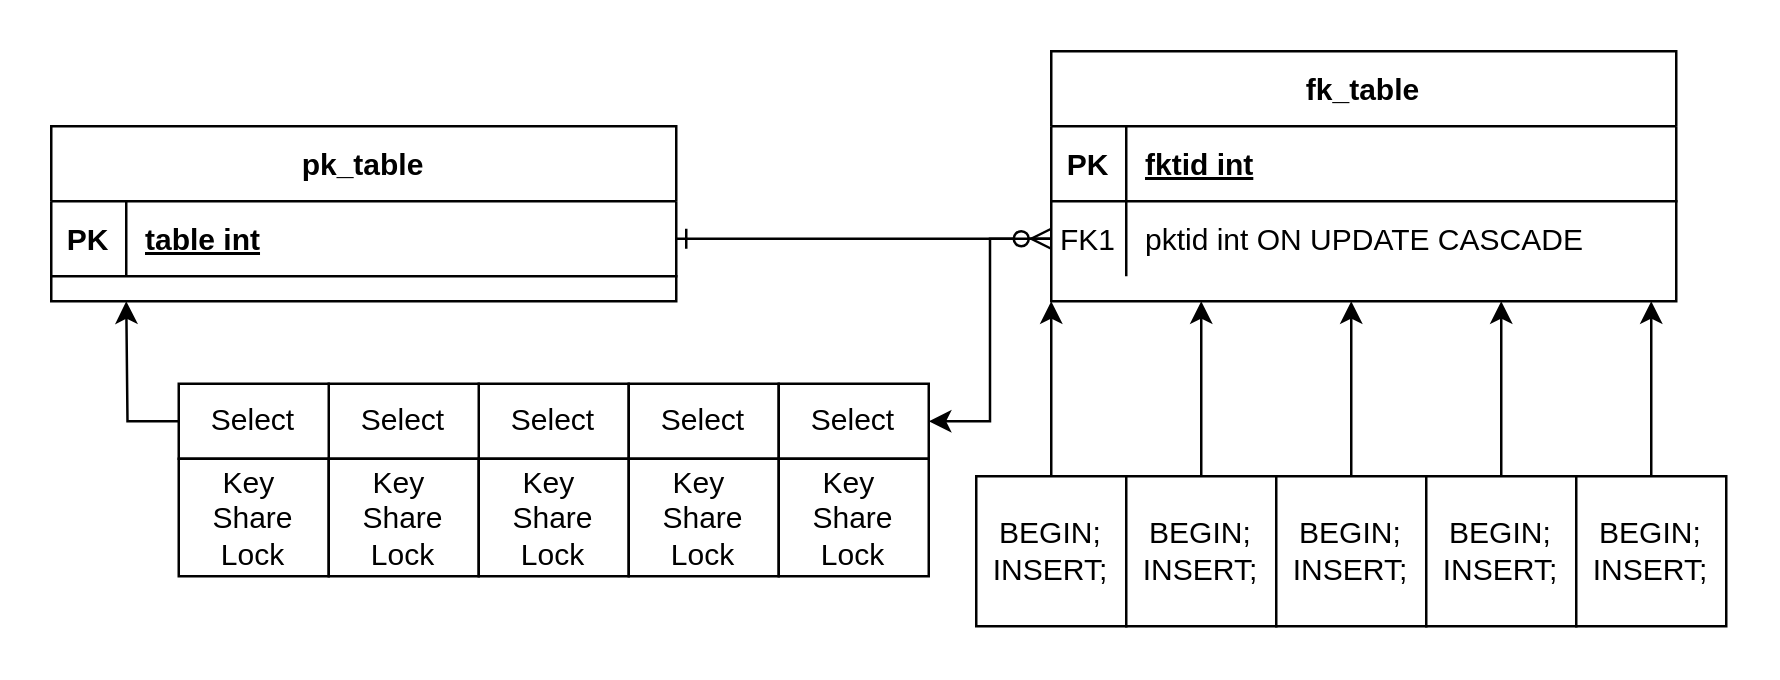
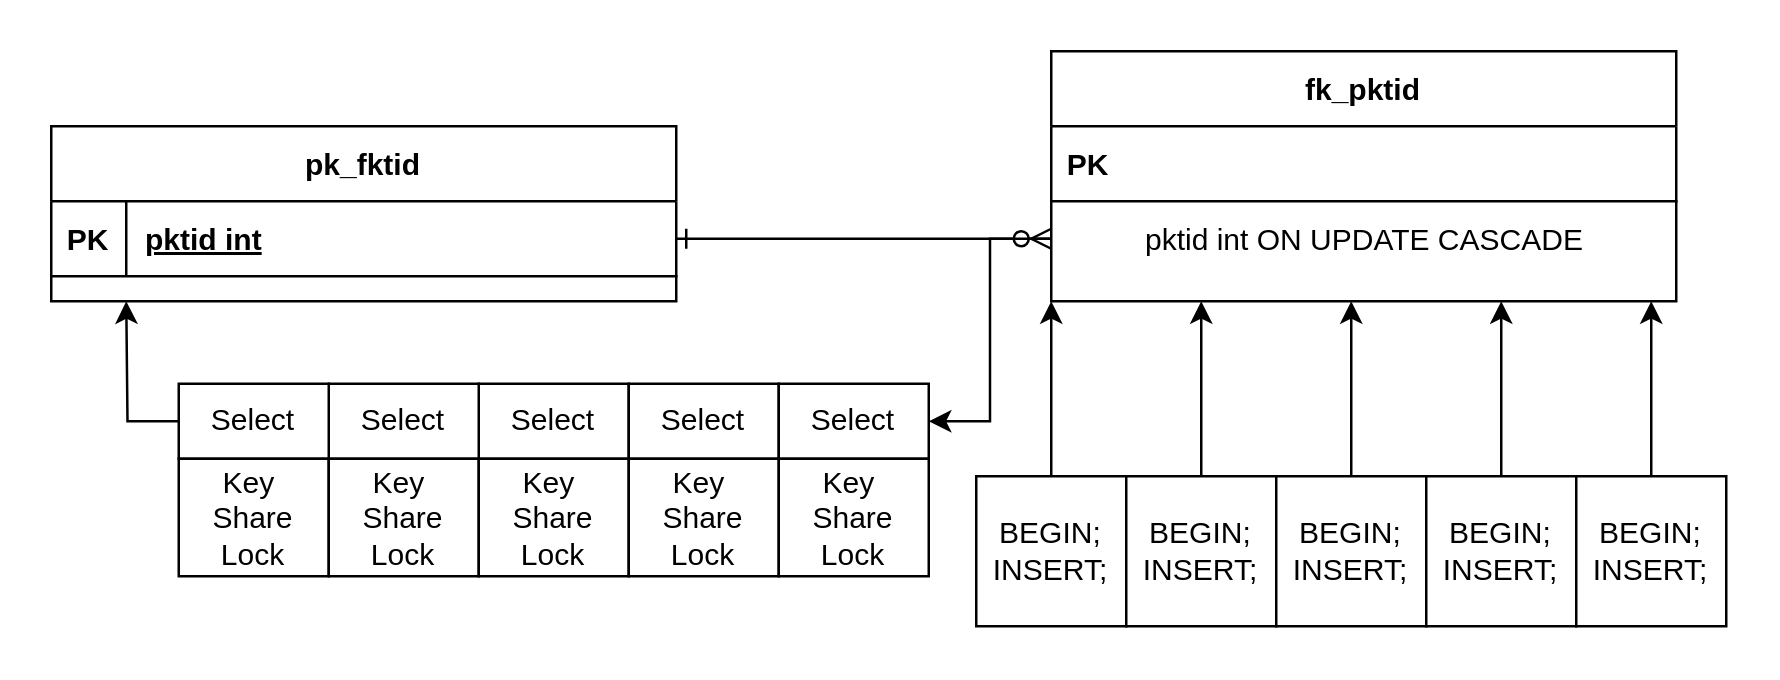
  <mxCell id="0" />
  <mxCell id="1" parent="0" />
  <mxCell id="2" value="" style="edgeStyle=entityRelationEdgeStyle;endArrow=ERzeroToMany;startArrow=ERone;endFill=1;startFill=0;" edge="1" parent="1" source="11" target="7"><mxGeometry width="100" height="100" relative="1" as="geometry"><mxPoint x="290" y="450" as="sourcePoint" /><mxPoint x="390" y="350" as="targetPoint" /></mxGeometry></mxCell>
- <mxCell id="3" value="fk_table" style="shape=table;startSize=30;container=1;collapsible=1;childLayout=tableLayout;fixedRows=1;rowLines=0;fontStyle=1;align=center;resizeLast=1;" vertex="1" parent="1"><mxGeometry x="420" y="20" width="250" height="100" as="geometry" /></mxCell>
+ <mxCell id="3" value="fk_pktid" style="shape=table;startSize=30;container=1;collapsible=1;childLayout=tableLayout;fixedRows=1;rowLines=0;fontStyle=1;align=center;resizeLast=1;" vertex="1" parent="1"><mxGeometry x="420" y="20" width="250" height="100" as="geometry" /></mxCell>
  <mxCell id="4" value="" style="shape=partialRectangle;collapsible=0;dropTarget=0;pointerEvents=0;fillColor=none;points=[[0,0.5],[1,0.5]];portConstraint=eastwest;top=0;left=0;right=0;bottom=1;" vertex="1" parent="3"><mxGeometry y="30" width="250" height="30" as="geometry" /></mxCell>
  <mxCell id="5" value="PK" style="shape=partialRectangle;overflow=hidden;connectable=0;fillColor=none;top=0;left=0;bottom=0;right=0;fontStyle=1;" vertex="1" parent="4"><mxGeometry width="30" height="30" as="geometry"><mxRectangle width="30" height="30" as="alternateBounds" /></mxGeometry></mxCell>
- <mxCell id="6" value="fktid int" style="shape=partialRectangle;overflow=hidden;connectable=0;fillColor=none;top=0;left=0;bottom=0;right=0;align=left;spacingLeft=6;fontStyle=5;" vertex="1" parent="4"><mxGeometry x="30" width="220" height="30" as="geometry"><mxRectangle width="220" height="30" as="alternateBounds" /></mxGeometry></mxCell>
  <mxCell id="7" value="" style="shape=partialRectangle;collapsible=0;dropTarget=0;pointerEvents=0;fillColor=none;points=[[0,0.5],[1,0.5]];portConstraint=eastwest;top=0;left=0;right=0;bottom=0;" vertex="1" parent="3"><mxGeometry y="60" width="250" height="30" as="geometry" /></mxCell>
- <mxCell id="8" value="FK1" style="shape=partialRectangle;overflow=hidden;connectable=0;fillColor=none;top=0;left=0;bottom=0;right=0;" vertex="1" parent="7"><mxGeometry width="30" height="30" as="geometry"><mxRectangle width="30" height="30" as="alternateBounds" /></mxGeometry></mxCell>
  <mxCell id="9" value="pktid int ON UPDATE CASCADE" style="shape=partialRectangle;overflow=hidden;connectable=0;fillColor=none;top=0;left=0;bottom=0;right=0;align=left;spacingLeft=6;" vertex="1" parent="7"><mxGeometry x="30" width="220" height="30" as="geometry"><mxRectangle width="220" height="30" as="alternateBounds" /></mxGeometry></mxCell>
- <mxCell id="10" value="pk_table" style="shape=table;startSize=30;container=1;collapsible=1;childLayout=tableLayout;fixedRows=1;rowLines=0;fontStyle=1;align=center;resizeLast=1;" vertex="1" parent="1"><mxGeometry x="20" y="50" width="250" height="70" as="geometry" /></mxCell>
+ <mxCell id="10" value="pk_fktid" style="shape=table;startSize=30;container=1;collapsible=1;childLayout=tableLayout;fixedRows=1;rowLines=0;fontStyle=1;align=center;resizeLast=1;" vertex="1" parent="1"><mxGeometry x="20" y="50" width="250" height="70" as="geometry" /></mxCell>
  <mxCell id="11" value="" style="shape=partialRectangle;collapsible=0;dropTarget=0;pointerEvents=0;fillColor=none;points=[[0,0.5],[1,0.5]];portConstraint=eastwest;top=0;left=0;right=0;bottom=1;" vertex="1" parent="10"><mxGeometry y="30" width="250" height="30" as="geometry" /></mxCell>
  <mxCell id="12" value="PK" style="shape=partialRectangle;overflow=hidden;connectable=0;fillColor=none;top=0;left=0;bottom=0;right=0;fontStyle=1;" vertex="1" parent="11"><mxGeometry width="30" height="30" as="geometry"><mxRectangle width="30" height="30" as="alternateBounds" /></mxGeometry></mxCell>
- <mxCell id="13" value="table int" style="shape=partialRectangle;overflow=hidden;connectable=0;fillColor=none;top=0;left=0;bottom=0;right=0;align=left;spacingLeft=6;fontStyle=5;" vertex="1" parent="11"><mxGeometry x="30" width="220" height="30" as="geometry"><mxRectangle width="220" height="30" as="alternateBounds" /></mxGeometry></mxCell>
+ <mxCell id="13" value="pktid int" style="shape=partialRectangle;overflow=hidden;connectable=0;fillColor=none;top=0;left=0;bottom=0;right=0;align=left;spacingLeft=6;fontStyle=5;" vertex="1" parent="11"><mxGeometry x="30" width="220" height="30" as="geometry"><mxRectangle width="220" height="30" as="alternateBounds" /></mxGeometry></mxCell>
  <mxCell id="14" style="edgeStyle=orthogonalEdgeStyle;rounded=0;orthogonalLoop=1;jettySize=auto;html=1;exitX=0.5;exitY=0;exitDx=0;exitDy=0;entryX=0;entryY=1;entryDx=0;entryDy=0;" edge="1" parent="1" source="15" target="3"><mxGeometry relative="1" as="geometry" /></mxCell>
  <mxCell id="15" value="&lt;div&gt;BEGIN;&lt;/div&gt;&lt;span style=&quot;text-align: start;&quot;&gt;&lt;div style=&quot;text-align: center;&quot;&gt;&lt;span style=&quot;background-color: initial;&quot;&gt;INSERT;&lt;font face=&quot;monospace&quot; color=&quot;rgba(0, 0, 0, 0)&quot;&gt;&lt;span style=&quot;font-size: 0px; text-wrap: nowrap;&quot;&gt;%3CmxGraphModel%3E%3Croot%3E%3CmxCell%20id%3D%220%22%2F%3E%3CmxCell%20id%3D%221%22%20parent%3D%220%22%2F%3E%3CmxCell%20id%3D%222%22%20value%3D%22%22%20style%3D%22whiteSpace%3Dwrap%3Bhtml%3D1%3Baspect%3Dfixed%3B%22%20vertex%3D%221%22%20parent%3D%221%22%3E%3CmxGeometry%20x%3D%22440%22%20y%3D%22460%22%20width%3D%2250%22%20height%3D%2250%22%20as%3D%22geometry%22%2F%3E%3C%2FmxCell%3E%3C%2Froot%3E%3C%2FmxGraphModel%3&lt;/span&gt;&lt;/font&gt;&lt;/span&gt;&lt;/div&gt;&lt;/span&gt;" style="whiteSpace=wrap;html=1;aspect=fixed;" vertex="1" parent="1"><mxGeometry x="390" y="190" width="60" height="60" as="geometry" /></mxCell>
  <mxCell id="16" style="edgeStyle=orthogonalEdgeStyle;rounded=0;orthogonalLoop=1;jettySize=auto;html=1;exitX=0.5;exitY=0;exitDx=0;exitDy=0;" edge="1" parent="1" source="17"><mxGeometry relative="1" as="geometry"><mxPoint x="480" y="120" as="targetPoint" /></mxGeometry></mxCell>
  <mxCell id="17" value="&lt;div&gt;BEGIN;&lt;/div&gt;&lt;span style=&quot;text-align: start;&quot;&gt;&lt;div style=&quot;text-align: center;&quot;&gt;&lt;span style=&quot;background-color: initial;&quot;&gt;INSERT;&lt;font face=&quot;monospace&quot; color=&quot;rgba(0, 0, 0, 0)&quot;&gt;&lt;span style=&quot;font-size: 0px; text-wrap: nowrap;&quot;&gt;%3CmxGraphModel%3E%3Croot%3E%3CmxCell%20id%3D%220%22%2F%3E%3CmxCell%20id%3D%221%22%20parent%3D%220%22%2F%3E%3CmxCell%20id%3D%222%22%20value%3D%22%22%20style%3D%22whiteSpace%3Dwrap%3Bhtml%3D1%3Baspect%3Dfixed%3B%22%20vertex%3D%221%22%20parent%3D%221%22%3E%3CmxGeometry%20x%3D%22440%22%20y%3D%22460%22%20width%3D%2250%22%20height%3D%2250%22%20as%3D%22geometry%22%2F%3E%3C%2FmxCell%3E%3C%2Froot%3E%3C%2FmxGraphModel%3&lt;/span&gt;&lt;/font&gt;&lt;/span&gt;&lt;/div&gt;&lt;/span&gt;" style="whiteSpace=wrap;html=1;aspect=fixed;" vertex="1" parent="1"><mxGeometry x="450" y="190" width="60" height="60" as="geometry" /></mxCell>
  <mxCell id="18" style="edgeStyle=orthogonalEdgeStyle;rounded=0;orthogonalLoop=1;jettySize=auto;html=1;exitX=0.5;exitY=0;exitDx=0;exitDy=0;" edge="1" parent="1" source="19"><mxGeometry relative="1" as="geometry"><mxPoint x="540" y="120" as="targetPoint" /></mxGeometry></mxCell>
  <mxCell id="19" value="&lt;div&gt;BEGIN;&lt;/div&gt;&lt;span style=&quot;text-align: start;&quot;&gt;&lt;div style=&quot;text-align: center;&quot;&gt;&lt;span style=&quot;background-color: initial;&quot;&gt;INSERT;&lt;font face=&quot;monospace&quot; color=&quot;rgba(0, 0, 0, 0)&quot;&gt;&lt;span style=&quot;font-size: 0px; text-wrap: nowrap;&quot;&gt;%3CmxGraphModel%3E%3Croot%3E%3CmxCell%20id%3D%220%22%2F%3E%3CmxCell%20id%3D%221%22%20parent%3D%220%22%2F%3E%3CmxCell%20id%3D%222%22%20value%3D%22%22%20style%3D%22whiteSpace%3Dwrap%3Bhtml%3D1%3Baspect%3Dfixed%3B%22%20vertex%3D%221%22%20parent%3D%221%22%3E%3CmxGeometry%20x%3D%22440%22%20y%3D%22460%22%20width%3D%2250%22%20height%3D%2250%22%20as%3D%22geometry%22%2F%3E%3C%2FmxCell%3E%3C%2Froot%3E%3C%2FmxGraphModel%3&lt;/span&gt;&lt;/font&gt;&lt;/span&gt;&lt;/div&gt;&lt;/span&gt;" style="whiteSpace=wrap;html=1;aspect=fixed;" vertex="1" parent="1"><mxGeometry x="510" y="190" width="60" height="60" as="geometry" /></mxCell>
  <mxCell id="20" style="edgeStyle=orthogonalEdgeStyle;rounded=0;orthogonalLoop=1;jettySize=auto;html=1;exitX=0.5;exitY=0;exitDx=0;exitDy=0;" edge="1" parent="1" source="21"><mxGeometry relative="1" as="geometry"><mxPoint x="600" y="120" as="targetPoint" /></mxGeometry></mxCell>
  <mxCell id="21" value="&lt;div&gt;BEGIN;&lt;/div&gt;&lt;span style=&quot;text-align: start;&quot;&gt;&lt;div style=&quot;text-align: center;&quot;&gt;&lt;span style=&quot;background-color: initial;&quot;&gt;INSERT;&lt;font face=&quot;monospace&quot; color=&quot;rgba(0, 0, 0, 0)&quot;&gt;&lt;span style=&quot;font-size: 0px; text-wrap: nowrap;&quot;&gt;%3CmxGraphModel%3E%3Croot%3E%3CmxCell%20id%3D%220%22%2F%3E%3CmxCell%20id%3D%221%22%20parent%3D%220%22%2F%3E%3CmxCell%20id%3D%222%22%20value%3D%22%22%20style%3D%22whiteSpace%3Dwrap%3Bhtml%3D1%3Baspect%3Dfixed%3B%22%20vertex%3D%221%22%20parent%3D%221%22%3E%3CmxGeometry%20x%3D%22440%22%20y%3D%22460%22%20width%3D%2250%22%20height%3D%2250%22%20as%3D%22geometry%22%2F%3E%3C%2FmxCell%3E%3C%2Froot%3E%3C%2FmxGraphModel%3&lt;/span&gt;&lt;/font&gt;&lt;/span&gt;&lt;/div&gt;&lt;/span&gt;" style="whiteSpace=wrap;html=1;aspect=fixed;" vertex="1" parent="1"><mxGeometry x="570" y="190" width="60" height="60" as="geometry" /></mxCell>
  <mxCell id="22" style="edgeStyle=orthogonalEdgeStyle;rounded=0;orthogonalLoop=1;jettySize=auto;html=1;exitX=0.5;exitY=0;exitDx=0;exitDy=0;" edge="1" parent="1" source="23"><mxGeometry relative="1" as="geometry"><mxPoint x="660" y="120" as="targetPoint" /></mxGeometry></mxCell>
  <mxCell id="23" value="&lt;div&gt;BEGIN;&lt;/div&gt;&lt;span style=&quot;text-align: start;&quot;&gt;&lt;div style=&quot;text-align: center;&quot;&gt;&lt;span style=&quot;background-color: initial;&quot;&gt;INSERT;&lt;font face=&quot;monospace&quot; color=&quot;rgba(0, 0, 0, 0)&quot;&gt;&lt;span style=&quot;font-size: 0px; text-wrap: nowrap;&quot;&gt;%3CmxGraphModel%3E%3Croot%3E%3CmxCell%20id%3D%220%22%2F%3E%3CmxCell%20id%3D%221%22%20parent%3D%220%22%2F%3E%3CmxCell%20id%3D%222%22%20value%3D%22%22%20style%3D%22whiteSpace%3Dwrap%3Bhtml%3D1%3Baspect%3Dfixed%3B%22%20vertex%3D%221%22%20parent%3D%221%22%3E%3CmxGeometry%20x%3D%22440%22%20y%3D%22460%22%20width%3D%2250%22%20height%3D%2250%22%20as%3D%22geometry%22%2F%3E%3C%2FmxCell%3E%3C%2Froot%3E%3C%2FmxGraphModel%3&lt;/span&gt;&lt;/font&gt;&lt;/span&gt;&lt;/div&gt;&lt;/span&gt;" style="whiteSpace=wrap;html=1;aspect=fixed;" vertex="1" parent="1"><mxGeometry x="630" y="190" width="60" height="60" as="geometry" /></mxCell>
  <mxCell id="24" value="Select" style="rounded=0;whiteSpace=wrap;html=1;" vertex="1" parent="1"><mxGeometry x="191" y="153" width="60" height="30" as="geometry" /></mxCell>
  <mxCell id="25" value="Select" style="rounded=0;whiteSpace=wrap;html=1;" vertex="1" parent="1"><mxGeometry x="251" y="153" width="60" height="30" as="geometry" /></mxCell>
  <mxCell id="26" value="Select" style="rounded=0;whiteSpace=wrap;html=1;" vertex="1" parent="1"><mxGeometry x="131" y="153" width="60" height="30" as="geometry" /></mxCell>
  <mxCell id="27" value="Select" style="rounded=0;whiteSpace=wrap;html=1;" vertex="1" parent="1"><mxGeometry x="311" y="153" width="60" height="30" as="geometry" /></mxCell>
  <mxCell id="28" style="edgeStyle=orthogonalEdgeStyle;rounded=0;orthogonalLoop=1;jettySize=auto;html=1;exitX=0;exitY=0.5;exitDx=0;exitDy=0;" edge="1" parent="1" source="29"><mxGeometry relative="1" as="geometry"><mxPoint x="50" y="120" as="targetPoint" /></mxGeometry></mxCell>
  <mxCell id="29" value="Select" style="rounded=0;whiteSpace=wrap;html=1;" vertex="1" parent="1"><mxGeometry x="71" y="153" width="60" height="30" as="geometry" /></mxCell>
  <mxCell id="30" style="edgeStyle=orthogonalEdgeStyle;rounded=0;orthogonalLoop=1;jettySize=auto;html=1;exitX=0;exitY=0.5;exitDx=0;exitDy=0;entryX=1;entryY=0.5;entryDx=0;entryDy=0;" edge="1" parent="1" source="7" target="27"><mxGeometry relative="1" as="geometry" /></mxCell>
  <mxCell id="31" value="Key&amp;nbsp;&lt;div&gt;Share Lock&lt;/div&gt;" style="rounded=0;whiteSpace=wrap;html=1;" vertex="1" parent="1"><mxGeometry x="71" y="183" width="60" height="47" as="geometry" /></mxCell>
  <mxCell id="32" value="Key&amp;nbsp;&lt;div&gt;Share Lock&lt;/div&gt;" style="rounded=0;whiteSpace=wrap;html=1;" vertex="1" parent="1"><mxGeometry x="131" y="183" width="60" height="47" as="geometry" /></mxCell>
  <mxCell id="33" value="Key&amp;nbsp;&lt;div&gt;Share Lock&lt;/div&gt;" style="rounded=0;whiteSpace=wrap;html=1;" vertex="1" parent="1"><mxGeometry x="191" y="183" width="60" height="47" as="geometry" /></mxCell>
  <mxCell id="34" value="Key&amp;nbsp;&lt;div&gt;Share Lock&lt;/div&gt;" style="rounded=0;whiteSpace=wrap;html=1;" vertex="1" parent="1"><mxGeometry x="251" y="183" width="60" height="47" as="geometry" /></mxCell>
  <mxCell id="35" value="Key&amp;nbsp;&lt;div&gt;Share Lock&lt;/div&gt;" style="rounded=0;whiteSpace=wrap;html=1;" vertex="1" parent="1"><mxGeometry x="311" y="183" width="60" height="47" as="geometry" /></mxCell>
